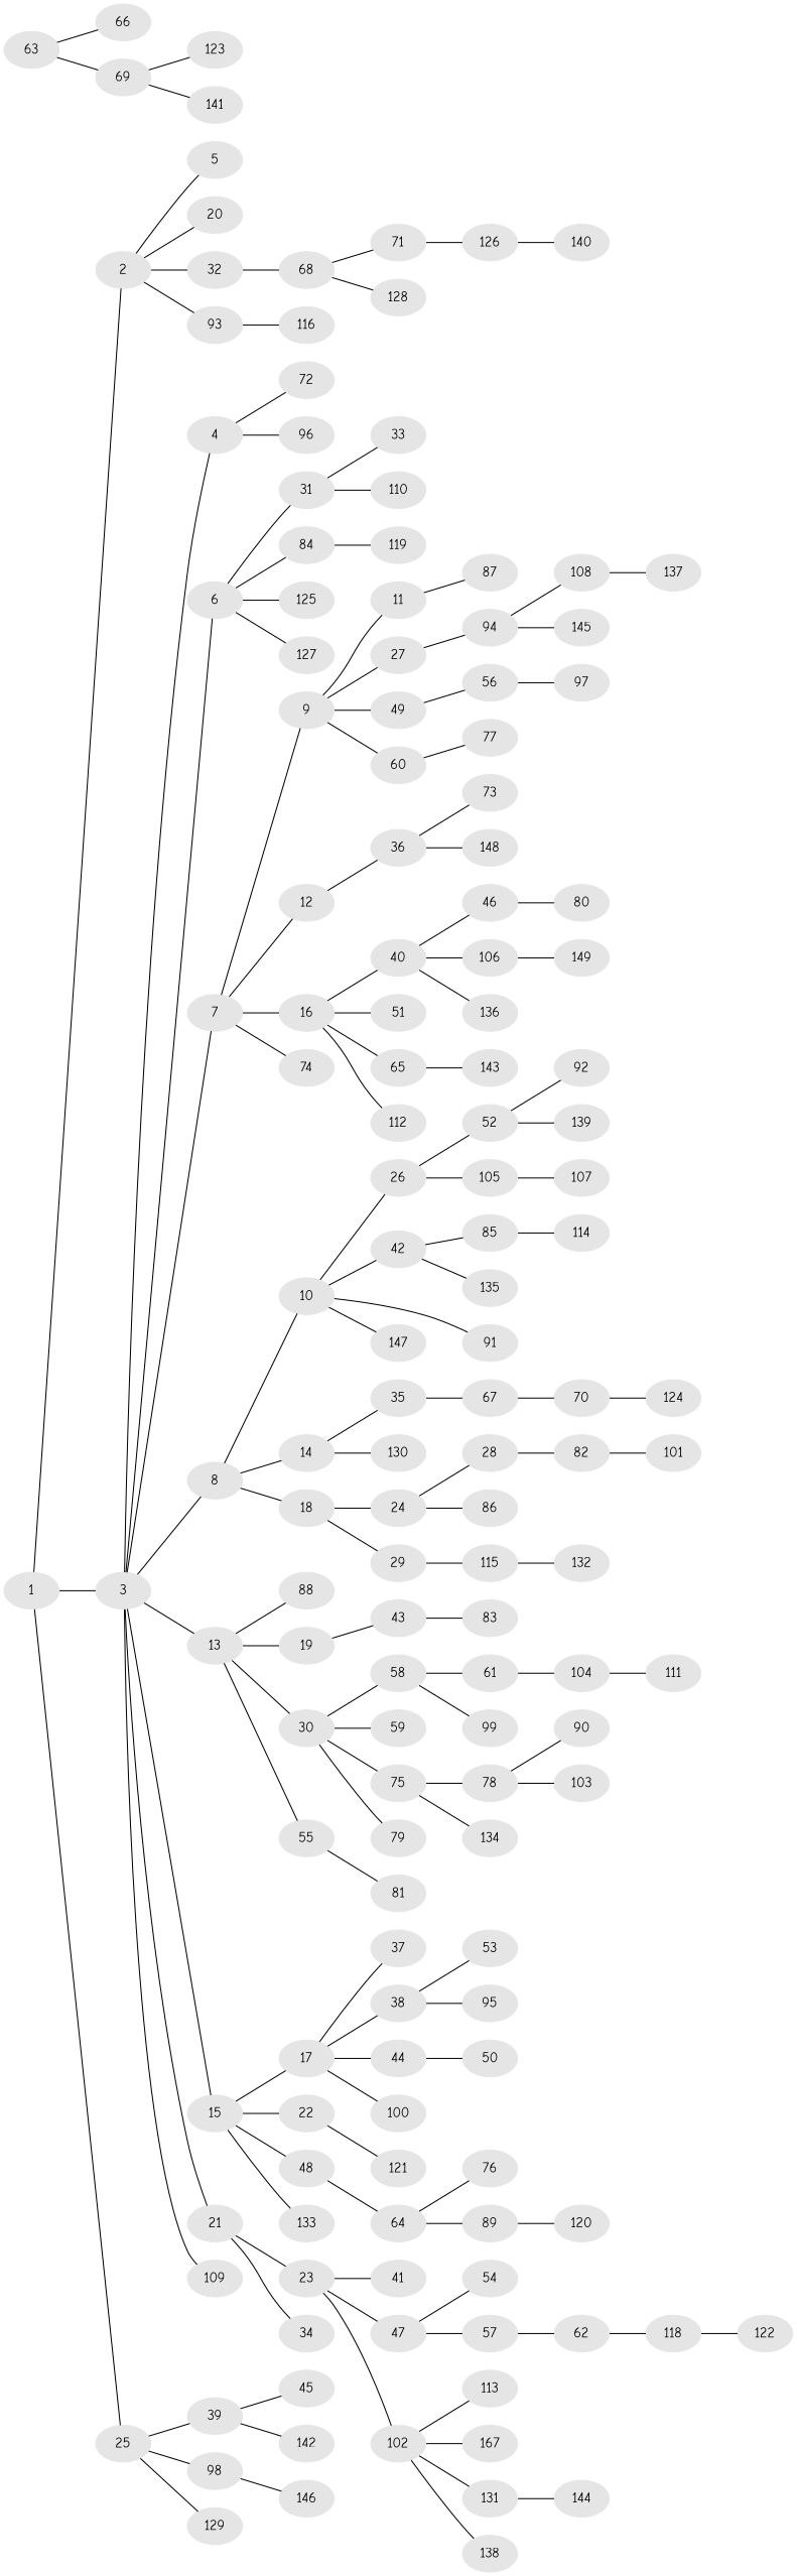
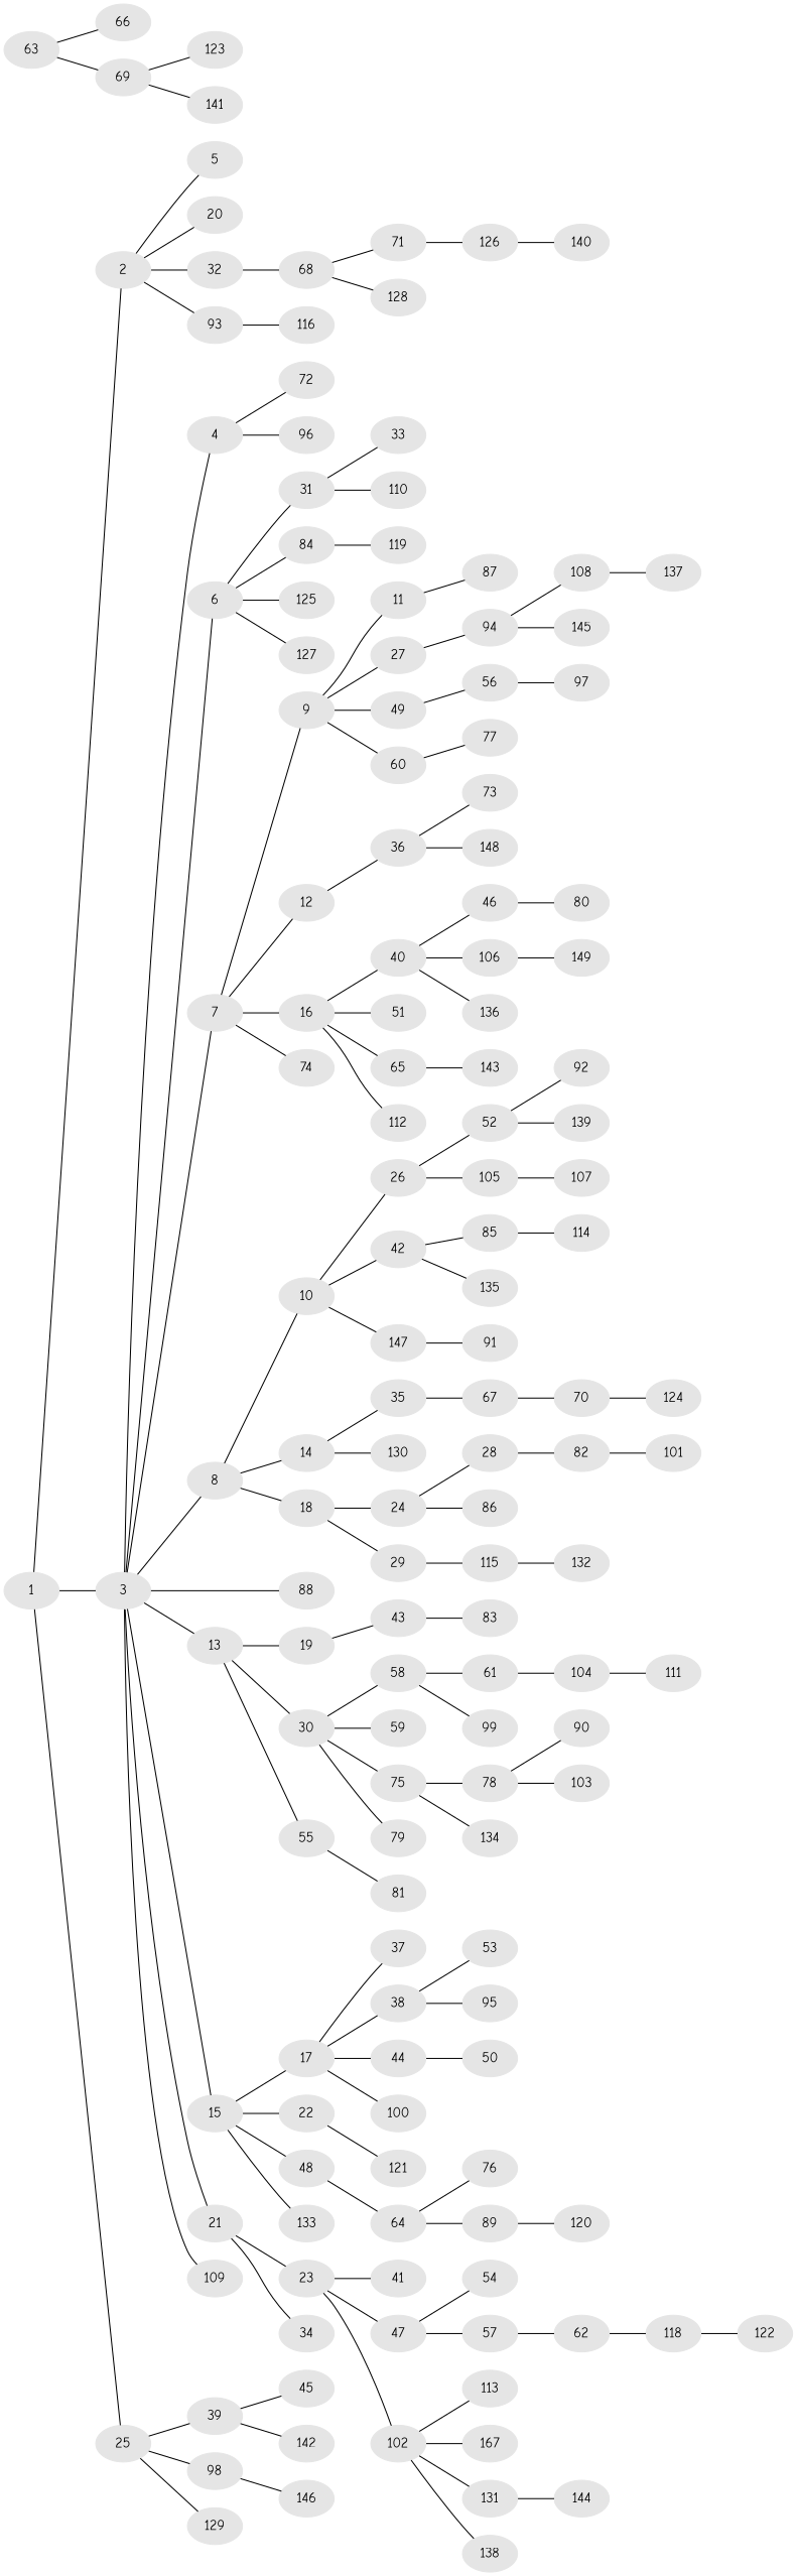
  graph {
    fontname="Comic Neue"
    rankdir=LR
    node [color=gray90 fontname="Comic Neue" style=filled]
    edge [fontname="Comic Neue"]
    1
    2
    3
    25
    5
    20
    32
    93
    4
    6
    7
    8
    13
    15
    21
    88
    109
    39
    98
    129
    68
    116
    72
    96
    31
    84
    125
    127
    9
    12
    16
    74
    10
    14
    18
    19
    30
    55
    17
    22
    48
    133
    23
    34
    33
    110
    119
    11
    27
    49
    60
    36
    40
    51
    65
    112
    26
    42
    91
    147
    35
    130
    24
    29
    87
    94
    56
    77
    52
    105
    85
    135
    73
    148
    43
    58
    59
    75
    79
    81
    63
    66
    69
    67
    37
    38
    44
    100
    121
    64
    46
    106
    136
    143
    53
    95
    50
    28
    86
    115
    83
    41
    47
    102
    54
    57
    113
    n108 [label=167]
    131
    138
    82
    45
    142
    146
    92
    139
    107
    108
    145
    101
    132
    61
    99
    78
    134
    71
    128
    70
    80
    149
    114
    62
    76
    89
    97
    118
    104
    111
    122
    123
    141
    120
    124
    126
    140
    90
    103
    137
    144
    1 -- 2
    1 -- 3
    1 -- 25
    2 -- 5
    2 -- 20
    2 -- 32
    2 -- 93
    3 -- 4
    3 -- 6
    3 -- 7
    3 -- 8
    3 -- 13
    3 -- 15
    3 -- 21
-   13 -- 88
+   3 -- 88
    3 -- 109
    25 -- 39
    25 -- 98
    25 -- 129
    32 -- 68
    93 -- 116
    4 -- 72
    4 -- 96
    6 -- 31
    6 -- 84
    6 -- 125
    6 -- 127
    7 -- 9
    7 -- 12
    7 -- 16
    7 -- 74
    8 -- 10
    8 -- 14
    8 -- 18
    13 -- 19
    13 -- 30
    13 -- 55
    15 -- 17
    15 -- 22
    15 -- 48
    15 -- 133
    21 -- 23
    21 -- 34
    39 -- 45
    39 -- 142
    98 -- 146
    68 -- 71
    68 -- 128
    31 -- 33
    31 -- 110
    84 -- 119
    9 -- 11
    9 -- 27
    9 -- 49
    9 -- 60
    12 -- 36
    16 -- 40
    16 -- 51
    16 -- 65
    16 -- 112
    10 -- 26
    10 -- 42
-   10 -- 91
+   147 -- 91
    10 -- 147
    14 -- 35
    14 -- 130
    18 -- 24
    18 -- 29
    19 -- 43
    30 -- 58
    30 -- 59
    30 -- 75
    30 -- 79
    55 -- 81
    17 -- 37
    17 -- 38
    17 -- 44
    17 -- 100
    22 -- 121
    48 -- 64
    23 -- 41
    23 -- 47
    23 -- 102
    11 -- 87
    27 -- 94
    49 -- 56
    60 -- 77
    36 -- 73
    36 -- 148
    40 -- 46
    40 -- 106
    40 -- 136
    65 -- 143
    26 -- 52
    26 -- 105
    42 -- 85
    42 -- 135
    35 -- 67
    24 -- 28
    24 -- 86
    29 -- 115
    94 -- 108
    94 -- 145
    56 -- 97
    52 -- 92
    52 -- 139
    105 -- 107
    85 -- 114
    43 -- 83
    58 -- 61
    58 -- 99
    75 -- 78
    75 -- 134
    63 -- 66
    63 -- 69
    69 -- 123
    69 -- 141
    67 -- 70
    38 -- 53
    38 -- 95
    44 -- 50
    64 -- 76
    64 -- 89
    46 -- 80
    106 -- 149
    28 -- 82
    115 -- 132
    47 -- 54
    47 -- 57
    102 -- 113
    102 -- n108
    102 -- 131
    102 -- 138
    57 -- 62
    131 -- 144
    82 -- 101
    108 -- 137
    61 -- 104
    78 -- 90
    78 -- 103
    71 -- 126
    70 -- 124
    62 -- 118
    89 -- 120
    118 -- 122
    104 -- 111
    126 -- 140
  }
